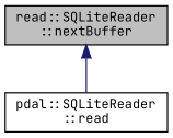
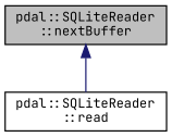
  digraph {
    rankdir=TB
    fontname="JetBrains Mono"
    node [color=black fontname="JetBrains Mono" fontsize=10 shape=record style=filled]
-   n1 [fillcolor=grey75 fontcolor=black height=0.2 label="read::SQLiteReader\l::nextBuffer" width=0.4]
+   n1 [fillcolor=grey75 fontcolor=black height=0.2 label="pdal::SQLiteReader\l::nextBuffer" width=0.4]
    n2 [fillcolor=white height=0.2 label="pdal::SQLiteReader\l::read" width=0.4]
    n1 -> n2 [color=midnightblue dir=back fontname="JetBrains Mono" fontsize=10 labelfontname=Helvetica labelfontsize=10 style=solid]
  }
